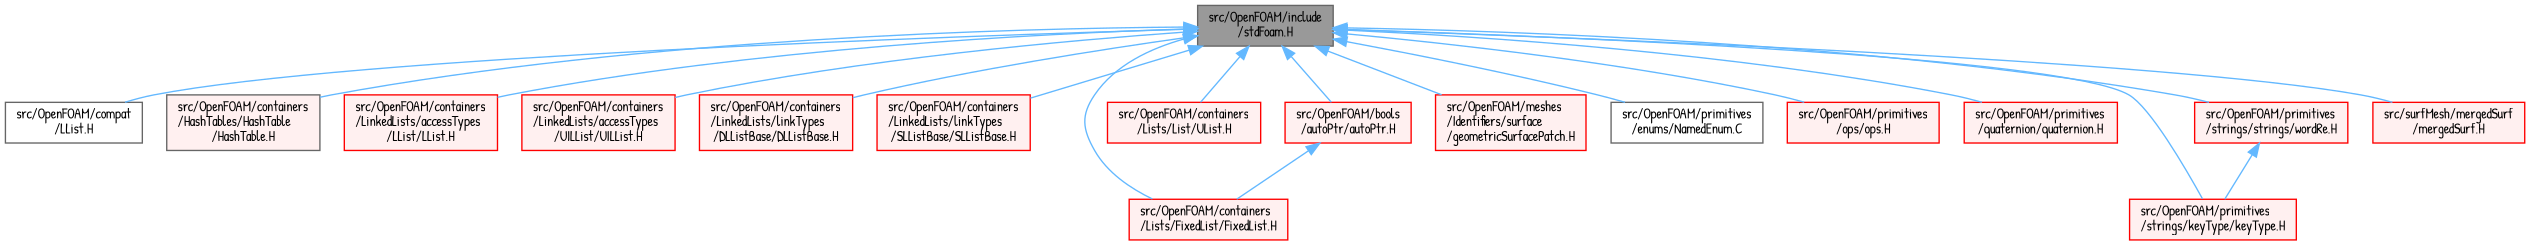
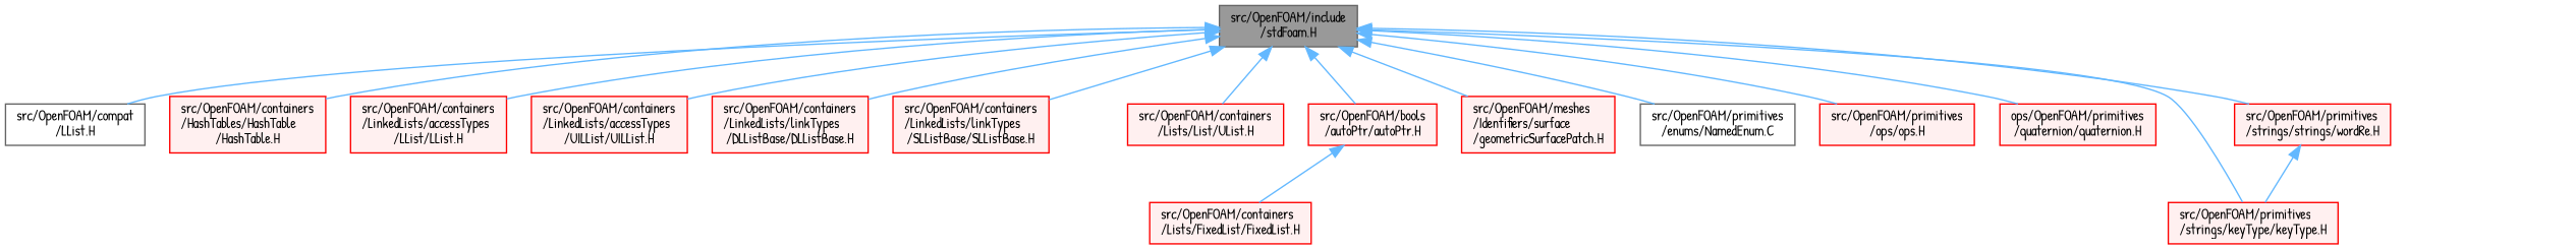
  digraph {
    fontname="Patrick Hand"
    node [color=red fillcolor="#FFF0F0" fontname="Patrick Hand" fontsize=10 shape=box style=filled]
    edge [color=steelblue1 dir=back fontname="Patrick Hand" fontsize=10 labelfontname=Helvetica labelfontsize=10 style=solid]
    n1 [color=gray40 fillcolor=grey60 fontcolor=black height=0.2 label="src/OpenFOAM/include\l/stdFoam.H" width=0.4]
    n2 [color=grey40 fillcolor=white height=0.2 label="src/OpenFOAM/compat\l/LList.H" width=0.4]
-   n3 [color=grey40 height=0.2 label="src/OpenFOAM/containers\l/HashTables/HashTable\l/HashTable.H" width=0.4]
+   n3 [height=0.2 label="src/OpenFOAM/containers\l/HashTables/HashTable\l/HashTable.H" width=0.4]
    n4 [height=0.2 label="src/OpenFOAM/containers\l/LinkedLists/accessTypes\l/LList/LList.H" width=0.4]
    n5 [height=0.2 label="src/OpenFOAM/containers\l/LinkedLists/accessTypes\l/UILList/UILList.H" width=0.4]
    n6 [height=0.2 label="src/OpenFOAM/containers\l/LinkedLists/linkTypes\l/DLListBase/DLListBase.H" width=0.4]
    n7 [height=0.2 label="src/OpenFOAM/containers\l/LinkedLists/linkTypes\l/SLListBase/SLListBase.H" width=0.4]
    n8 [height=0.2 label="src/OpenFOAM/containers\l/Lists/FixedList/FixedList.H" width=0.4]
    n9 [height=0.2 label="src/OpenFOAM/containers\l/Lists/List/UList.H" width=0.4]
    n10 [height=0.2 label="src/OpenFOAM/bools\l/autoPtr/autoPtr.H" width=0.4]
    n11 [height=0.2 label="src/OpenFOAM/meshes\l/Identifiers/surface\l/geometricSurfacePatch.H" width=0.4]
    n12 [color=grey40 fillcolor=white height=0.2 label="src/OpenFOAM/primitives\l/enums/NamedEnum.C" width=0.4]
    n13 [height=0.2 label="src/OpenFOAM/primitives\l/ops/ops.H" width=0.4]
-   n14 [height=0.2 label="src/OpenFOAM/primitives\l/quaternion/quaternion.H" width=0.4]
+   n14 [height=0.2 label="ops/OpenFOAM/primitives\l/quaternion/quaternion.H" width=0.4]
    n15 [height=0.2 label="src/OpenFOAM/primitives\l/strings/keyType/keyType.H" width=0.4]
    n16 [height=0.2 label="src/OpenFOAM/primitives\l/strings/strings/wordRe.H" width=0.4]
-   n17 [height=0.2 label="src/surfMesh/mergedSurf\l/mergedSurf.H" width=0.4]
    n1 -> n2
    n1 -> n3
    n1 -> n4
    n1 -> n5
    n1 -> n6
    n1 -> n7
-   n1 -> n8
    n1 -> n9
    n1 -> n10
    n1 -> n11
    n1 -> n12
    n1 -> n13
    n1 -> n14
    n1 -> n15
    n1 -> n16
-   n1 -> n17
    n10 -> n8
    n16 -> n15
  }
